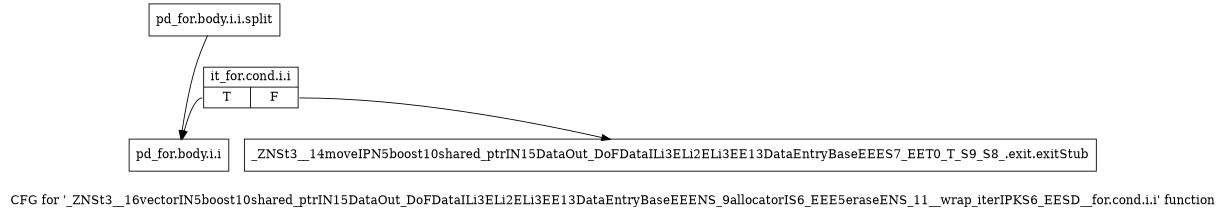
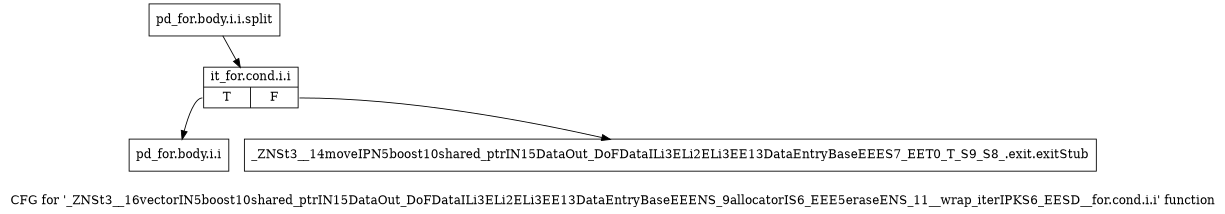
  digraph {
    label="CFG for '_ZNSt3__16vectorIN5boost10shared_ptrIN15DataOut_DoFDataILi3ELi2ELi3EE13DataEntryBaseEEENS_9allocatorIS6_EEE5eraseENS_11__wrap_iterIPKS6_EESD__for.cond.i.i' function"
    node [shape=record]
    n1 [label="{it_for.cond.i.i|{<s0>T|<s1>F}}"]
    n2 [label="{_ZNSt3__14moveIPN5boost10shared_ptrIN15DataOut_DoFDataILi3ELi2ELi3EE13DataEntryBaseEEES7_EET0_T_S9_S8_.exit.exitStub}"]
    n3 [label="{pd_for.body.i.i}"]
    n4 [label="{pd_for.body.i.i.split}"]
    n1 -> n2 [tailport=s1]
    n1 -> n3 [tailport=s0]
-   n4 -> n3
+   n4 -> n1
  }
